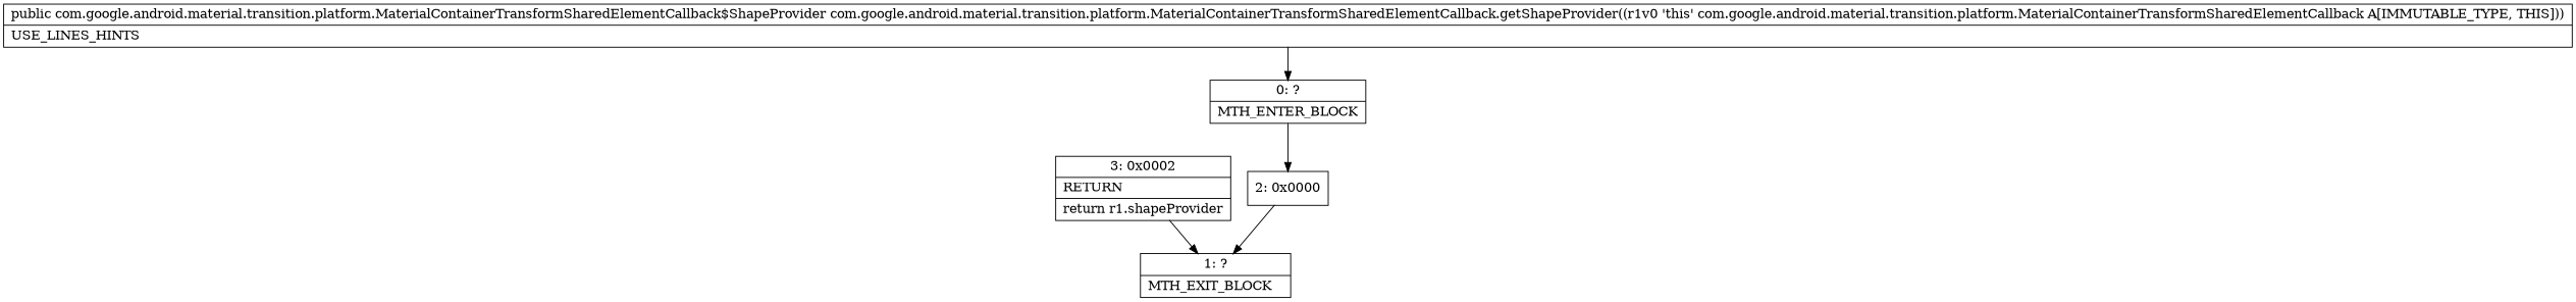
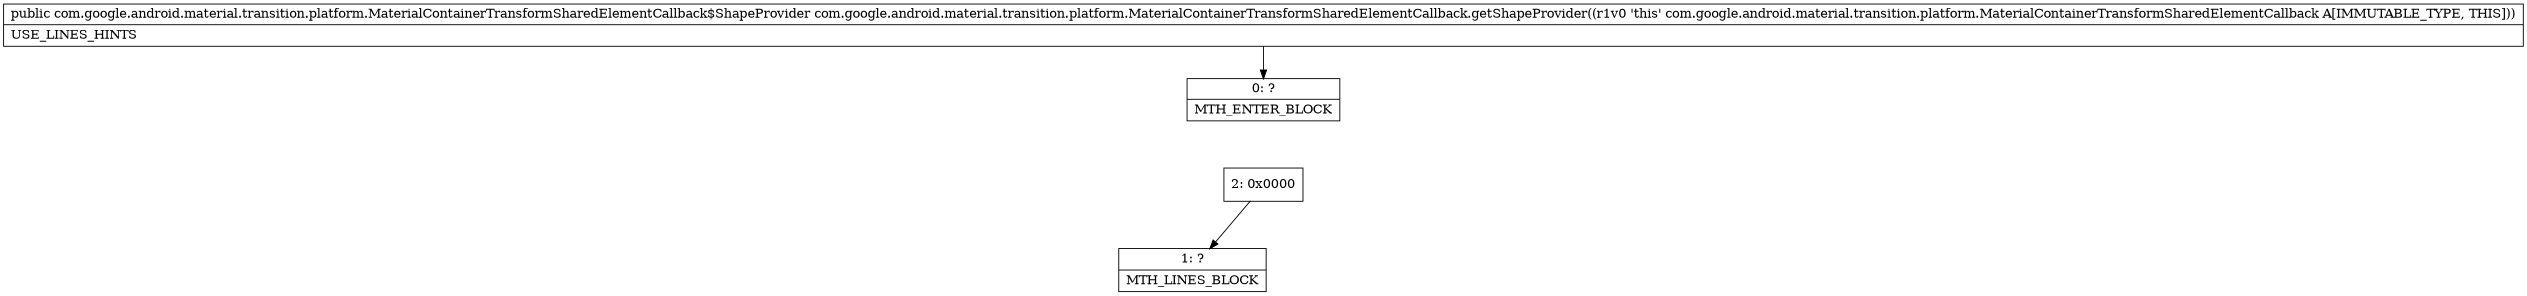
  digraph {
    node [shape=record]
    n1 [label="{0\:\ ?|MTH_ENTER_BLOCK\l}"]
    n2 [label="{2\:\ 0x0000}"]
-   n3 [label="{1\:\ ?|MTH_EXIT_BLOCK\l}"]
-   n4 [label="{3\:\ 0x0002|RETURN\l|return r1.shapeProvider\l}"]
+   n3 [label="{1\:\ ?|MTH_LINES_BLOCK\l}"]
    n5 [label="{public com.google.android.material.transition.platform.MaterialContainerTransformSharedElementCallback$ShapeProvider com.google.android.material.transition.platform.MaterialContainerTransformSharedElementCallback.getShapeProvider((r1v0 'this' com.google.android.material.transition.platform.MaterialContainerTransformSharedElementCallback A[IMMUTABLE_TYPE, THIS]))  | USE_LINES_HINTS\l}"]
-   n1 -> n2
    n2 -> n3
-   n4 -> n3
    n5 -> n1
  }
